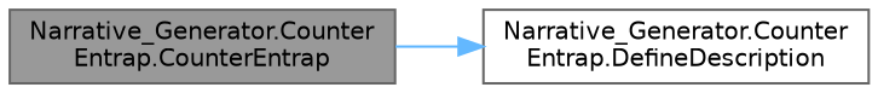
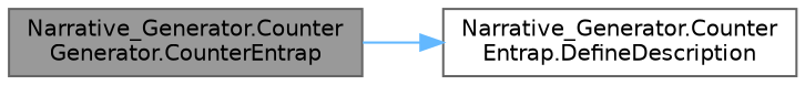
  digraph {
    rankdir=LR
    node [fontname=Helvetica fontsize=10 shape=box style=filled]
-   n1 [color=gray40 fillcolor=grey60 fontcolor=black height=0.2 label="Narrative_Generator.Counter\lEntrap.CounterEntrap" width=0.4]
+   n1 [color=gray40 fillcolor=grey60 fontcolor=black height=0.2 label="Narrative_Generator.Counter\lGenerator.CounterEntrap" width=0.4]
    n2 [color=grey40 fillcolor=white height=0.2 label="Narrative_Generator.Counter\lEntrap.DefineDescription" width=0.4]
    n1 -> n2 [color=steelblue1 fontname=Helvetica fontsize=10 labelfontname=Helvetica labelfontsize=10 style=solid]
  }
